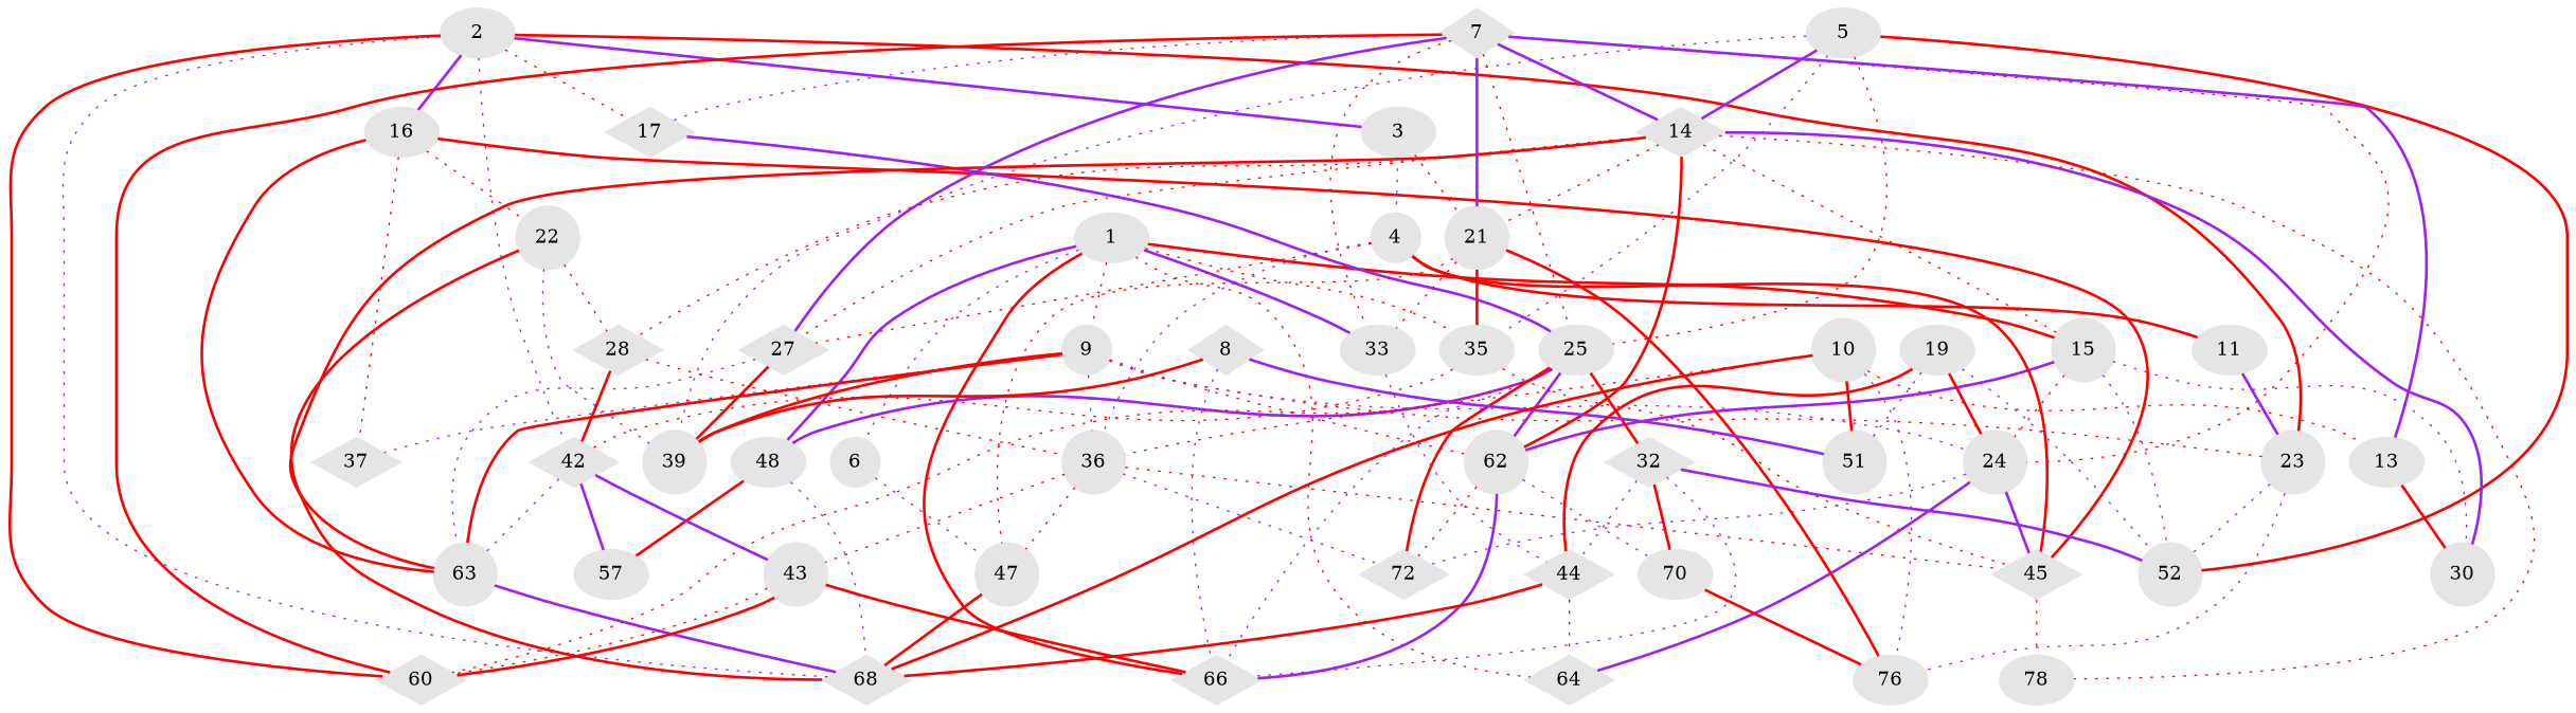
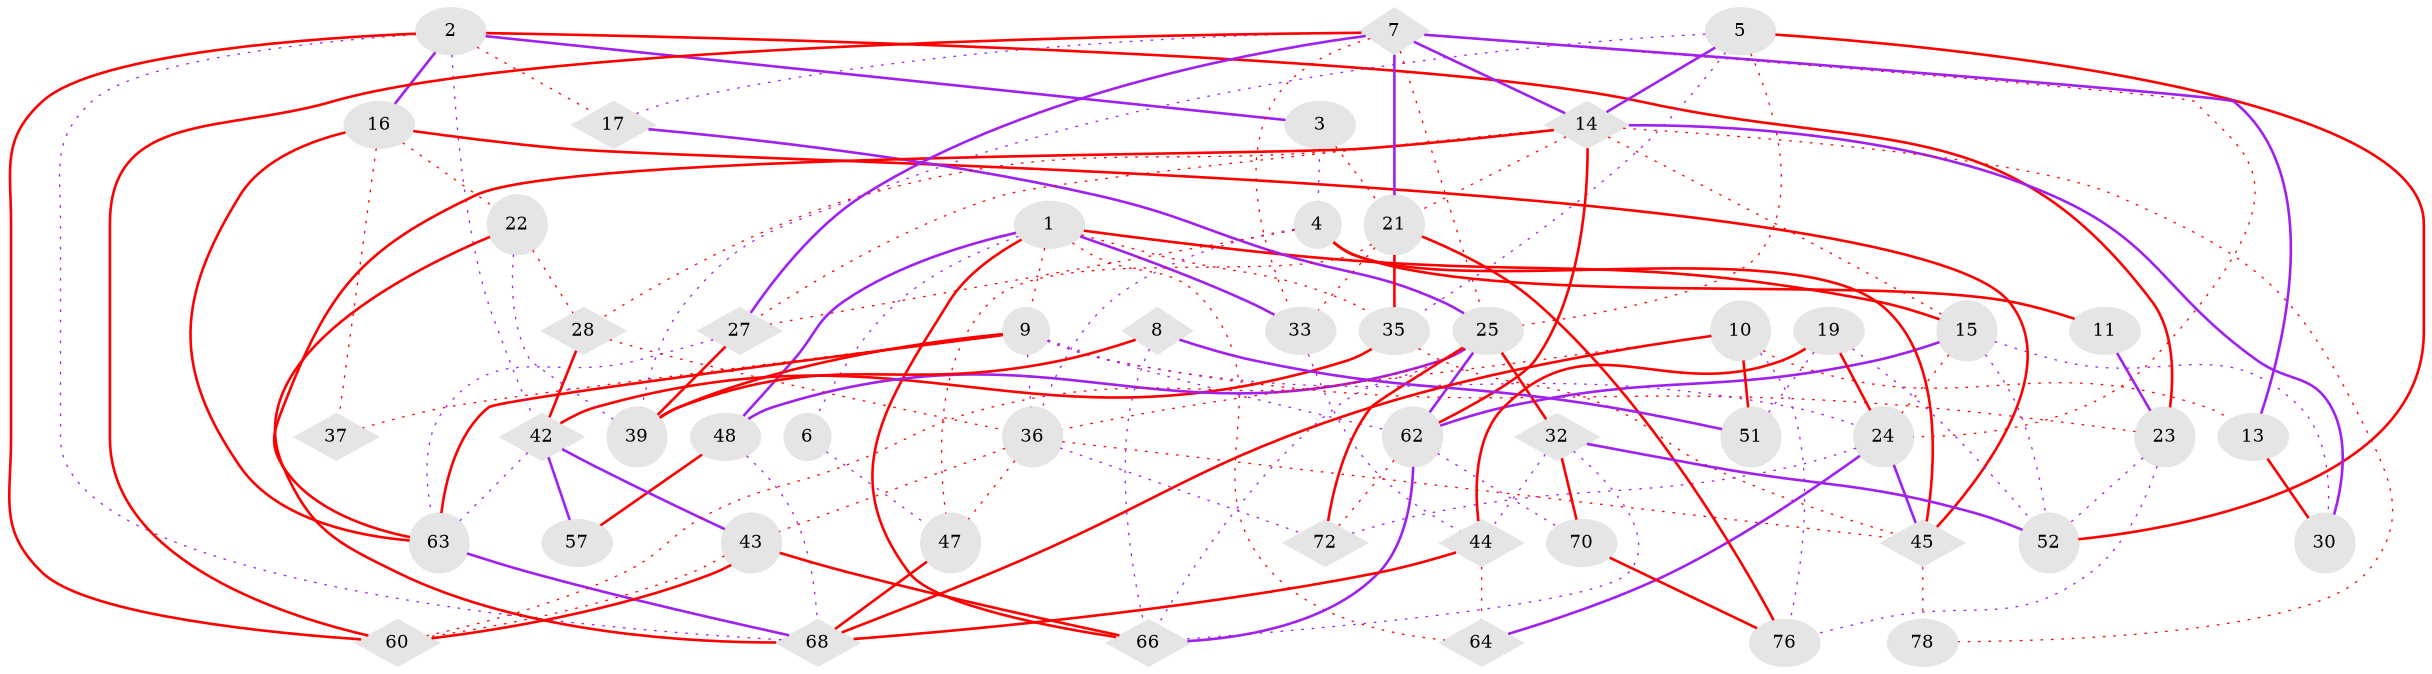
  graph {
    node [color=gray90 shape=circle style=filled]
    edge [color=red style=dotted]
    1 [shape=ellipse super="+40"]
    6
    9 [super="+53"]
    15 [super="+20"]
    33 [shape=ellipse]
    35 [shape=ellipse super="+46"]
    48 [shape=ellipse]
    64 [shape=diamond]
    66 [shape=diamond super="+67"]
    47
    23 [super="+77"]
    36 [super="+59"]
    39 [super="+58"]
    24 [super="+55"]
    37 [shape=diamond]
    62 [super="+74"]
    63 [super="+75"]
    52 [super="+73"]
    30 [super="+71"]
    44 [shape=diamond super="+68"]
    42 [shape=diamond super="+61"]
    45 [shape=diamond super="+54"]
    n23 [label=68 shape=diamond]
    57 [shape=ellipse]
    2 [shape=ellipse super="+34"]
    3 [shape=ellipse]
    16 [shape=ellipse super="+31"]
    17 [shape=diamond]
    60 [shape=diamond super="+69"]
    4 [super="+79"]
    21 [super="+29"]
    22
    25 [shape=ellipse super="+56"]
    76 [shape=ellipse]
    43
    11 [shape=ellipse]
    27 [shape=diamond super="+41"]
    72 [shape=diamond]
    78 [shape=ellipse]
    5 [shape=ellipse super="+12"]
    14 [shape=diamond super="+49"]
    28 [shape=diamond]
    32 [shape=diamond super="+38"]
    7 [shape=diamond super="+18"]
    13 [shape=ellipse]
    8 [shape=diamond super="+50"]
    51
    70 [shape=ellipse]
    10 [super="+26"]
    19 [shape=ellipse]
    1 -- 6 [color=purple]
    1 -- 9
    1 -- 15 [style=bold]
    1 -- 33 [color=purple style=bold]
    1 -- 35
    1 -- 48 [color=purple style=bold]
    1 -- 64
    1 -- 66 [style=bold]
    6 -- 47 [color=purple]
    9 -- 23
    9 -- 36 [color=purple]
    9 -- 39 [style=bold]
    9 -- 24 [color=purple]
-   9 -- 37 [color=purple]
-   9 -- 62
+   9 -- 37
+   9 -- 62 [color=purple]
    9 -- 63 [style=bold]
    15 -- 24
    15 -- 62 [color=purple style=bold]
    15 -- 52 [color=purple]
    15 -- 30 [color=purple]
    33 -- 44 [color=purple]
-   35 -- 42
+   35 -- 42 [style=bold]
    35 -- 45
    48 -- n23 [color=purple]
    48 -- 57 [style=bold]
    47 -- n23 [style=bold]
    23 -- 52 [color=purple]
    23 -- 76 [color=purple]
    36 -- 47
    36 -- 45
    36 -- 43
    36 -- 72 [color=purple]
    24 -- 64 [color=purple style=bold]
    24 -- 45 [color=purple style=bold]
    24 -- 72 [color=purple]
    62 -- 66 [color=purple style=bold]
    62 -- 72
    62 -- 70 [color=purple]
    63 -- n23 [color=purple style=bold]
    44 -- 64
    44 -- n23 [style=bold]
    42 -- 63 [color=purple]
    42 -- 57 [color=purple style=bold]
    42 -- 43 [color=purple style=bold]
    45 -- 78 [weight=2]
    2 -- 23 [style=bold]
    2 -- 42 [color=purple]
    2 -- n23 [color=purple]
    2 -- 3 [color=purple style=bold weight=2]
    2 -- 16 [color=purple style=bold]
    2 -- 17
    2 -- 60 [style=bold weight=2]
    3 -- 4 [color=purple]
    3 -- 21
    16 -- 37
    16 -- 63 [style=bold]
    16 -- 45 [style=bold]
    16 -- 22
    17 -- 25 [color=purple style=bold]
    4 -- 36 [color=purple]
    4 -- 45 [style=bold]
    4 -- 11 [style=bold]
    4 -- 27
    21 -- 33
    21 -- 35 [style=bold]
    21 -- 47
    21 -- 76 [style=bold]
    22 -- 39 [color=purple]
    22 -- n23 [style=bold]
    22 -- 28
    25 -- 48 [color=purple style=bold]
    25 -- 66 [color=purple]
    25 -- 62 [color=purple style=bold]
    25 -- 60
    25 -- 72 [style=bold]
    25 -- 32 [style=bold]
    43 -- 66 [style=bold]
    43 -- 60
    43 -- 60 [style=bold]
    11 -- 23 [color=purple style=bold]
    27 -- 39 [style=bold]
    27 -- 63 [color=purple]
    5 -- 35 [color=purple]
    5 -- 39 [color=purple]
    5 -- 52 [style=bold]
    5 -- 25
    5 -- 14 [color=purple style=bold]
    14 -- 15
    14 -- 62 [style=bold]
    14 -- 63 [style=bold]
    14 -- 30 [color=purple style=bold]
    14 -- 21
    14 -- 27
    14 -- 78
    14 -- 28
    28 -- 36
    28 -- 42 [style=bold]
    32 -- 66 [color=purple]
    32 -- 52 [color=purple style=bold]
    32 -- 44 [color=purple]
    32 -- 70 [style=bold]
    7 -- 33
    7 -- 24
    7 -- 17 [color=purple]
    7 -- 60 [style=bold]
    7 -- 21 [color=purple style=bold]
    7 -- 25
    7 -- 27 [color=purple style=bold]
    7 -- 14 [color=purple style=bold]
    7 -- 13 [color=purple style=bold]
    13 -- 30 [style=bold]
    8 -- 66 [color=purple]
    8 -- 39 [style=bold]
    8 -- 51 [color=purple style=bold weight=2]
    70 -- 76 [style=bold]
    10 -- 36
    10 -- n23 [style=bold]
    10 -- 76 [color=purple]
    10 -- 13
    10 -- 51 [style=bold]
    19 -- 24 [style=bold]
    19 -- 52 [color=purple]
    19 -- 44 [style=bold]
    19 -- 51 [color=purple]
  }
